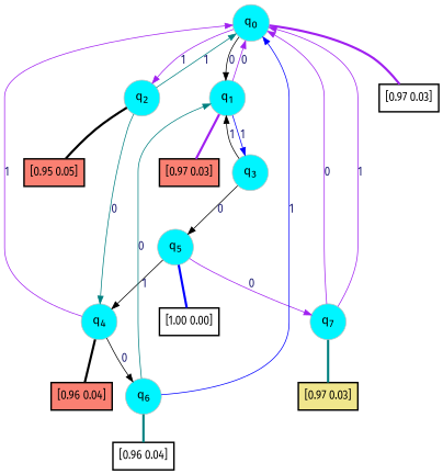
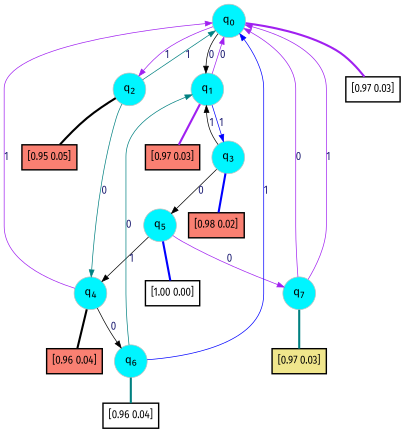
  digraph {
    rankdir=TD
    fontname="Fira Sans"
    node [color=gray fillcolor=turquoise1 fontcolor=black fontname="Fira Sans" fontsize=16 fontweight=bold shape=circle style=filled]
    edge [arrowsize=1 color=purple fontcolor=midnightblue fontname="Fira Sans" fontweight=bold penwidth=1 style=solid weight=20]
    n1 [label=<q<SUB>0</SUB>>]
    n2 [label=<q<SUB>1</SUB>>]
    n3 [label=<q<SUB>2</SUB>>]
    n4 [color=black fillcolor=white fontsize=14 label="[0.97 0.03]" penwidth=2 shape=box]
    n5 [label=<q<SUB>3</SUB>>]
    n6 [color=black fillcolor=salmon fontsize=14 label="[0.97 0.03]" penwidth=2 shape=box]
    n7 [label=<q<SUB>4</SUB>>]
    n8 [color=black fillcolor=salmon fontsize=14 label="[0.95 0.05]" penwidth=2 shape=box]
    n9 [label=<q<SUB>5</SUB>>]
+   n10 [color=black fillcolor=salmon fontsize=14 label="[0.98 0.02]" penwidth=2 shape=box]
    n11 [label=<q<SUB>6</SUB>>]
    n12 [color=black fillcolor=salmon fontsize=14 label="[0.96 0.04]" penwidth=2 shape=box]
    n13 [label=<q<SUB>7</SUB>>]
    n14 [color=black fillcolor=white fontsize=14 label="[1.00 0.00]" penwidth=2 shape=box]
    n15 [color=black fillcolor=white fontsize=14 label="[0.96 0.04]" penwidth=2 shape=box]
    n16 [color=black fillcolor=khaki fontsize=14 label="[0.97 0.03]" penwidth=2 shape=box]
    n1 -> n2 [color=black label=0]
    n1 -> n3 [label=1]
    n1 -> n4 [arrowhead=none penwidth=3]
    n2 -> n1 [label=0]
    n2 -> n5 [color=blue label=1]
    n2 -> n6 [arrowhead=none penwidth=3]
    n3 -> n1 [color=teal label=1]
    n3 -> n7 [color=teal label=0]
    n3 -> n8 [arrowhead=none color=black penwidth=3]
    n5 -> n2 [color=black label=1]
    n5 -> n9 [color=black label=0]
+   n5 -> n10 [arrowhead=none color=blue penwidth=3]
    n7 -> n1 [label=1]
    n7 -> n11 [color=black label=0]
    n7 -> n12 [arrowhead=none color=black penwidth=3]
    n9 -> n7 [color=black label=1]
    n9 -> n13 [label=0]
    n9 -> n14 [arrowhead=none color=blue penwidth=3]
    n11 -> n1 [color=blue label=1]
    n11 -> n2 [color=teal label=0]
    n11 -> n15 [arrowhead=none color=teal penwidth=3]
    n13 -> n1 [label=0]
    n13 -> n1 [label=1]
    n13 -> n16 [arrowhead=none color=teal penwidth=3]
  }
